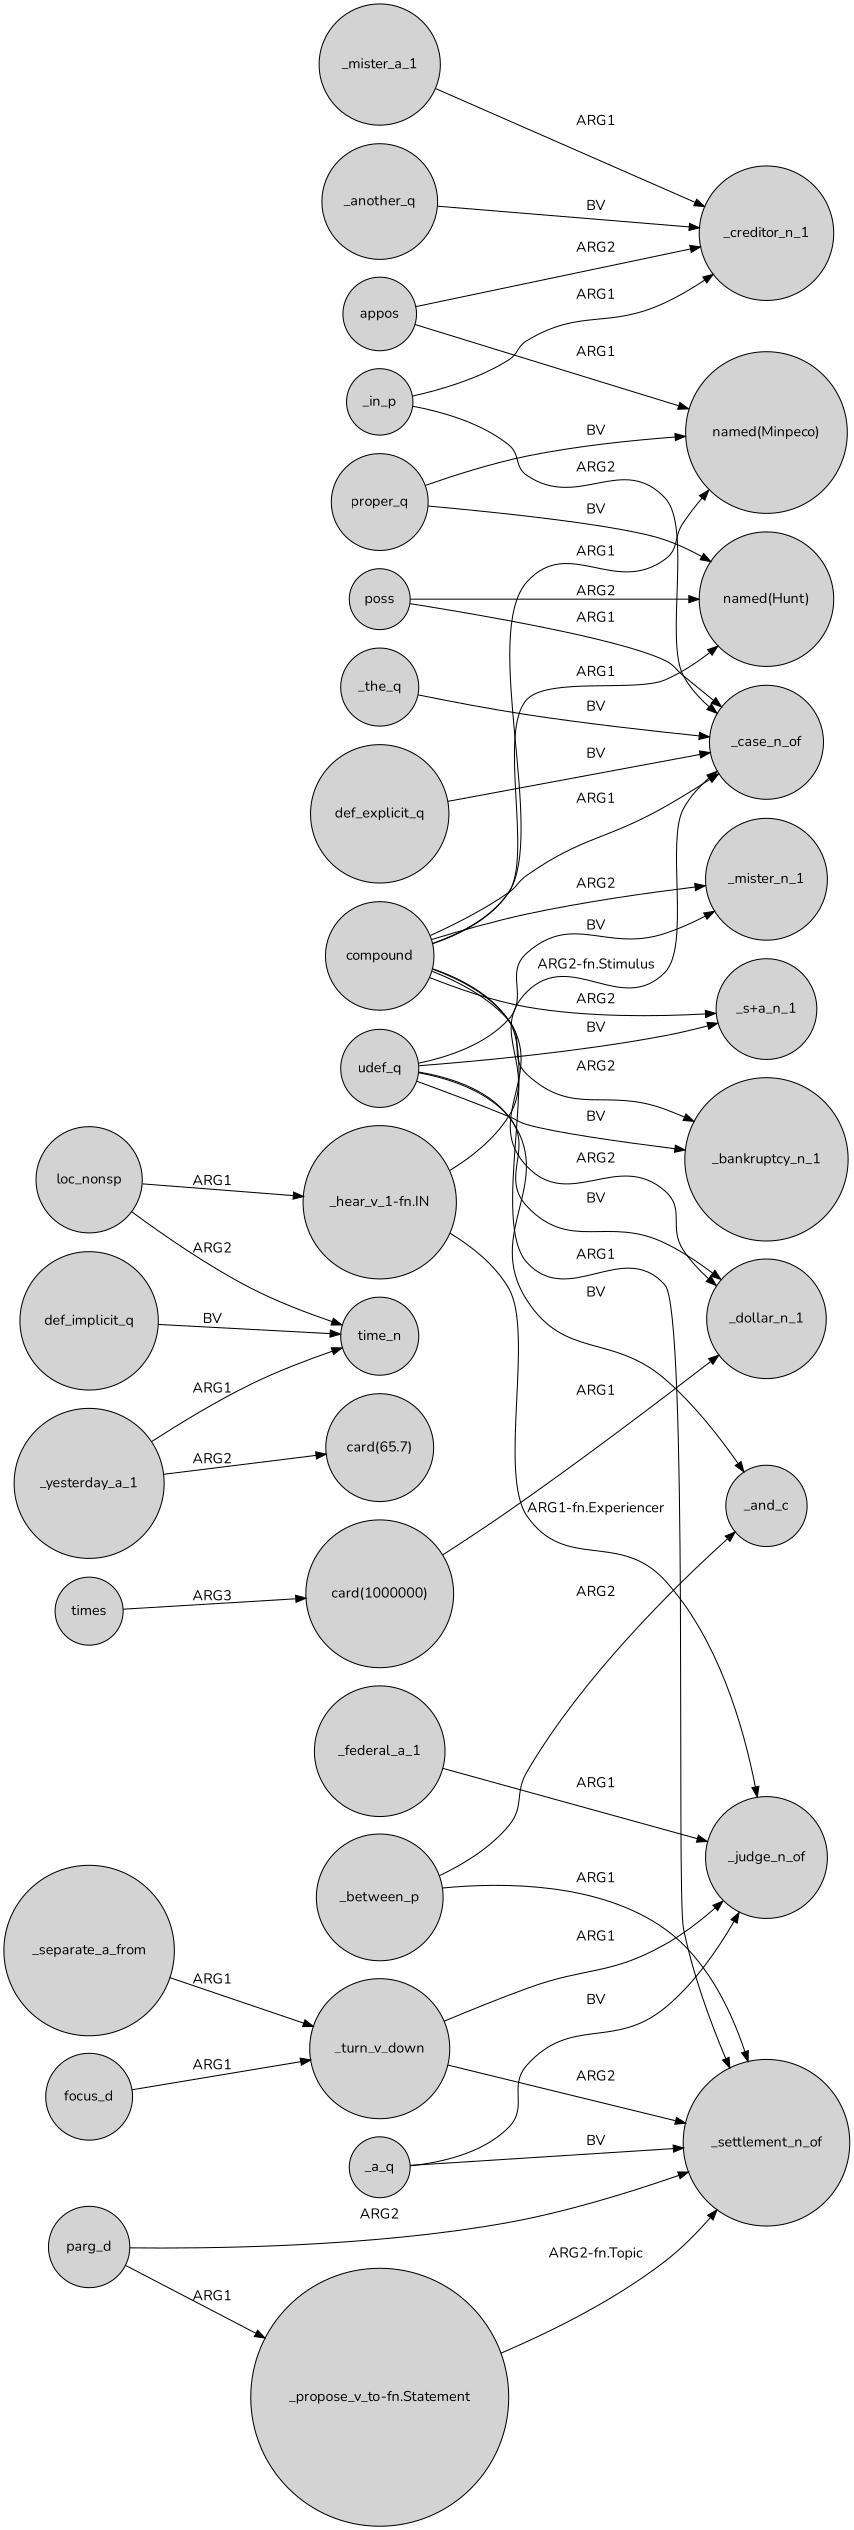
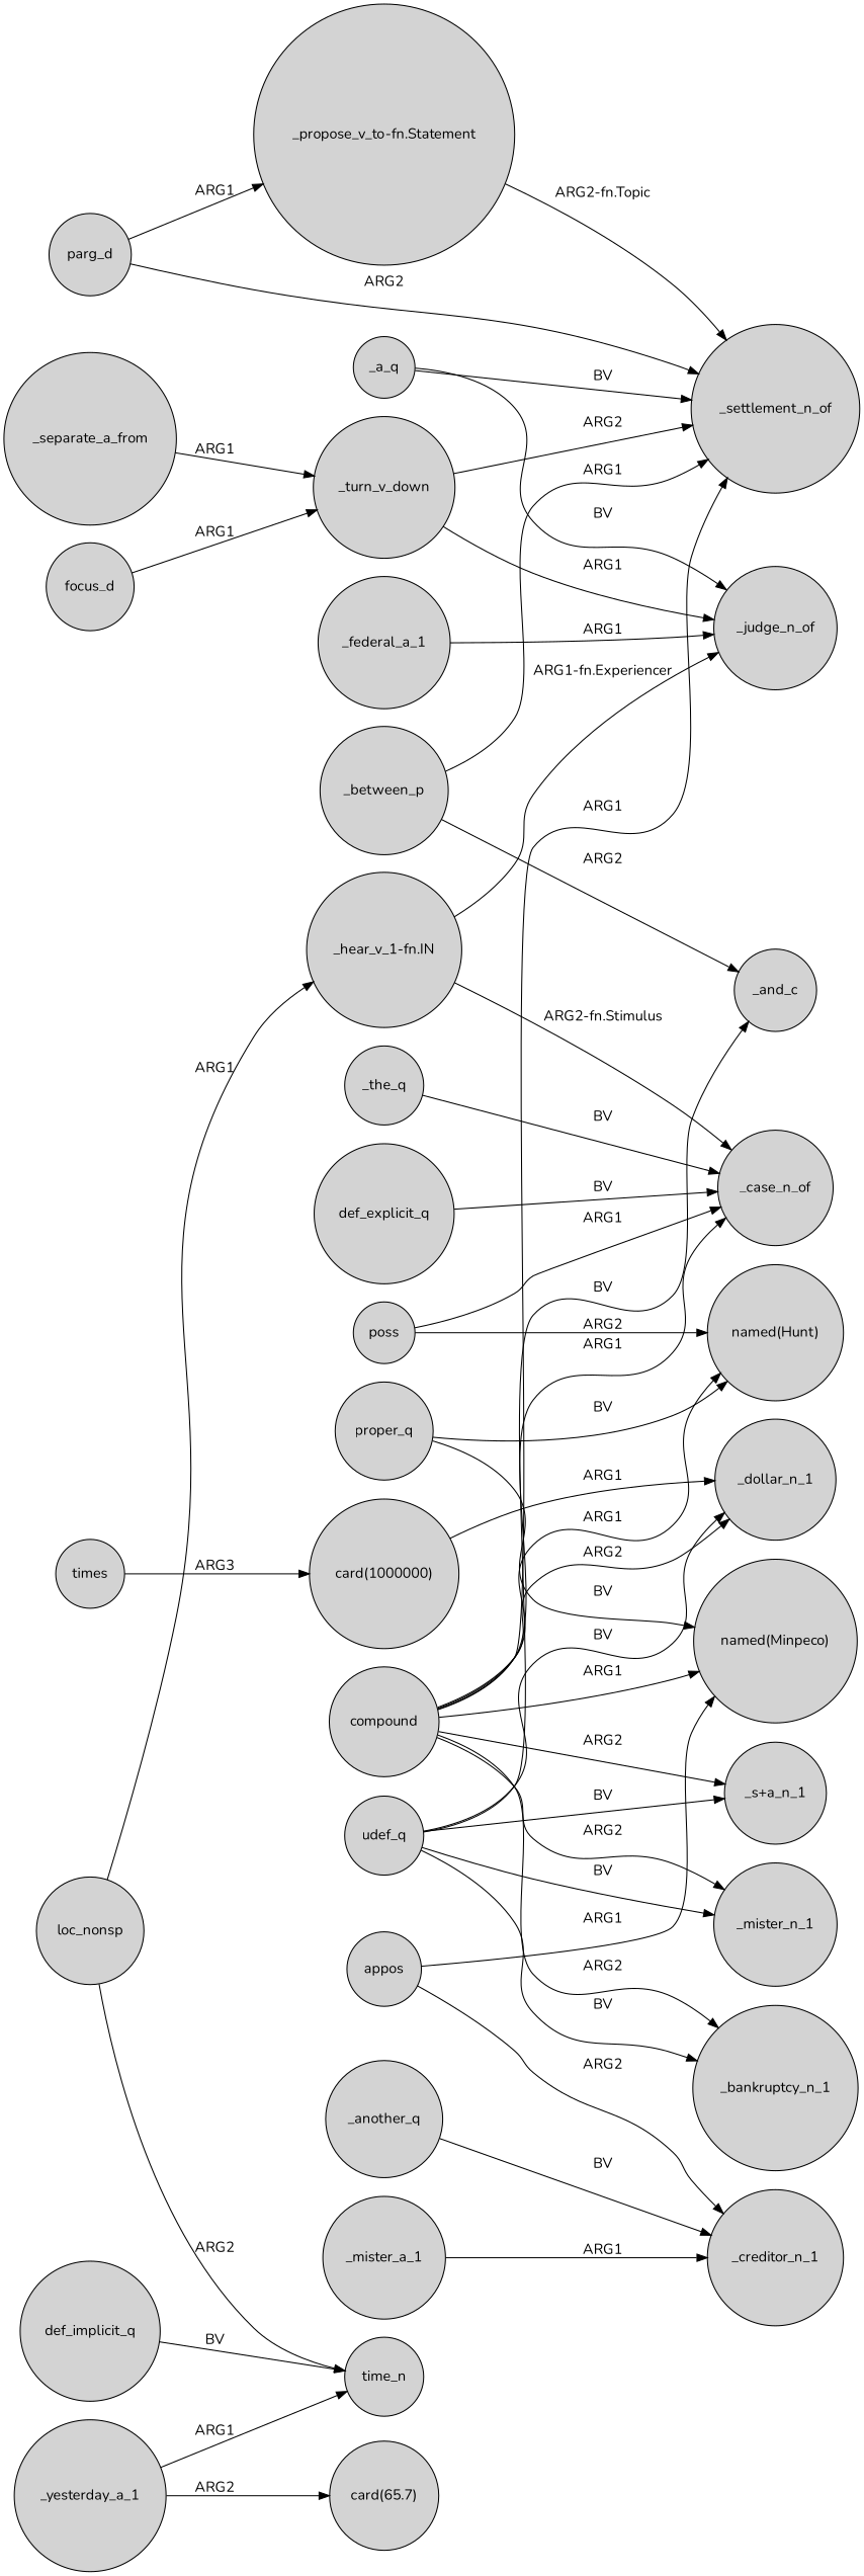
  digraph {
    fontname=Nunito
    rankdir=LR
    node [fontname=Nunito shape=circle style=filled]
    edge [fontname=Nunito]
    "card(1000000)"
    _dollar_n_1
    _turn_v_down
    _judge_n_of
    _settlement_n_of
    _yesterday_a_1
    time_n
    "card(65.7)"
    "_propose_v_to-fn.Statement"
    compound
    _bankruptcy_n_1
    "named(Minpeco)"
    _case_n_of
    _mister_n_1
    "named(Hunt)"
    "_s+a_n_1"
    _between_p
    _and_c
    udef_q
    _a_q
    times
    proper_q
    poss
    _another_q
    _creditor_n_1
-   _in_p
    _the_q
    parg_d
    "_hear_v_1-fn.IN"
    loc_nonsp
    _separate_a_from
    appos
    n33 [label=_mister_a_1]
    _federal_a_1
    focus_d
    def_explicit_q
    def_implicit_q
    "card(1000000)" -> _dollar_n_1 [label=ARG1]
    _turn_v_down -> _judge_n_of [label=ARG1]
    _turn_v_down -> _settlement_n_of [label=ARG2]
    _yesterday_a_1 -> time_n [label=ARG1]
    _yesterday_a_1 -> "card(65.7)" [label=ARG2]
    "_propose_v_to-fn.Statement" -> _settlement_n_of [label="ARG2-fn.Topic"]
    compound -> _dollar_n_1 [label=ARG2]
    compound -> _settlement_n_of [label=ARG1]
    compound -> _bankruptcy_n_1 [label=ARG2]
    compound -> "named(Minpeco)" [label=ARG1]
    compound -> _case_n_of [label=ARG1]
    compound -> _mister_n_1 [label=ARG2]
    compound -> "named(Hunt)" [label=ARG1]
    compound -> "_s+a_n_1" [label=ARG2]
    _between_p -> _settlement_n_of [label=ARG1]
    _between_p -> _and_c [label=ARG2]
    udef_q -> _dollar_n_1 [label=BV]
    udef_q -> _bankruptcy_n_1 [label=BV]
    udef_q -> _mister_n_1 [label=BV]
    udef_q -> "_s+a_n_1" [label=BV]
    udef_q -> _and_c [label=BV]
    _a_q -> _judge_n_of [label=BV]
    _a_q -> _settlement_n_of [label=BV]
    times -> "card(1000000)" [label=ARG3]
    proper_q -> "named(Minpeco)" [label=BV]
    proper_q -> "named(Hunt)" [label=BV]
    poss -> _case_n_of [label=ARG1]
    poss -> "named(Hunt)" [label=ARG2]
    _another_q -> _creditor_n_1 [label=BV]
-   _in_p -> _case_n_of [label=ARG2]
-   _in_p -> _creditor_n_1 [label=ARG1]
    _the_q -> _case_n_of [label=BV]
    parg_d -> _settlement_n_of [label=ARG2]
    parg_d -> "_propose_v_to-fn.Statement" [label=ARG1]
    "_hear_v_1-fn.IN" -> _judge_n_of [label="ARG1-fn.Experiencer"]
    "_hear_v_1-fn.IN" -> _case_n_of [label="ARG2-fn.Stimulus"]
    loc_nonsp -> time_n [label=ARG2]
    loc_nonsp -> "_hear_v_1-fn.IN" [label=ARG1]
    _separate_a_from -> _turn_v_down [label=ARG1]
    appos -> "named(Minpeco)" [label=ARG1]
    appos -> _creditor_n_1 [label=ARG2]
    n33 -> _creditor_n_1 [label=ARG1]
    _federal_a_1 -> _judge_n_of [label=ARG1]
    focus_d -> _turn_v_down [label=ARG1]
    def_explicit_q -> _case_n_of [label=BV]
    def_implicit_q -> time_n [label=BV]
  }
